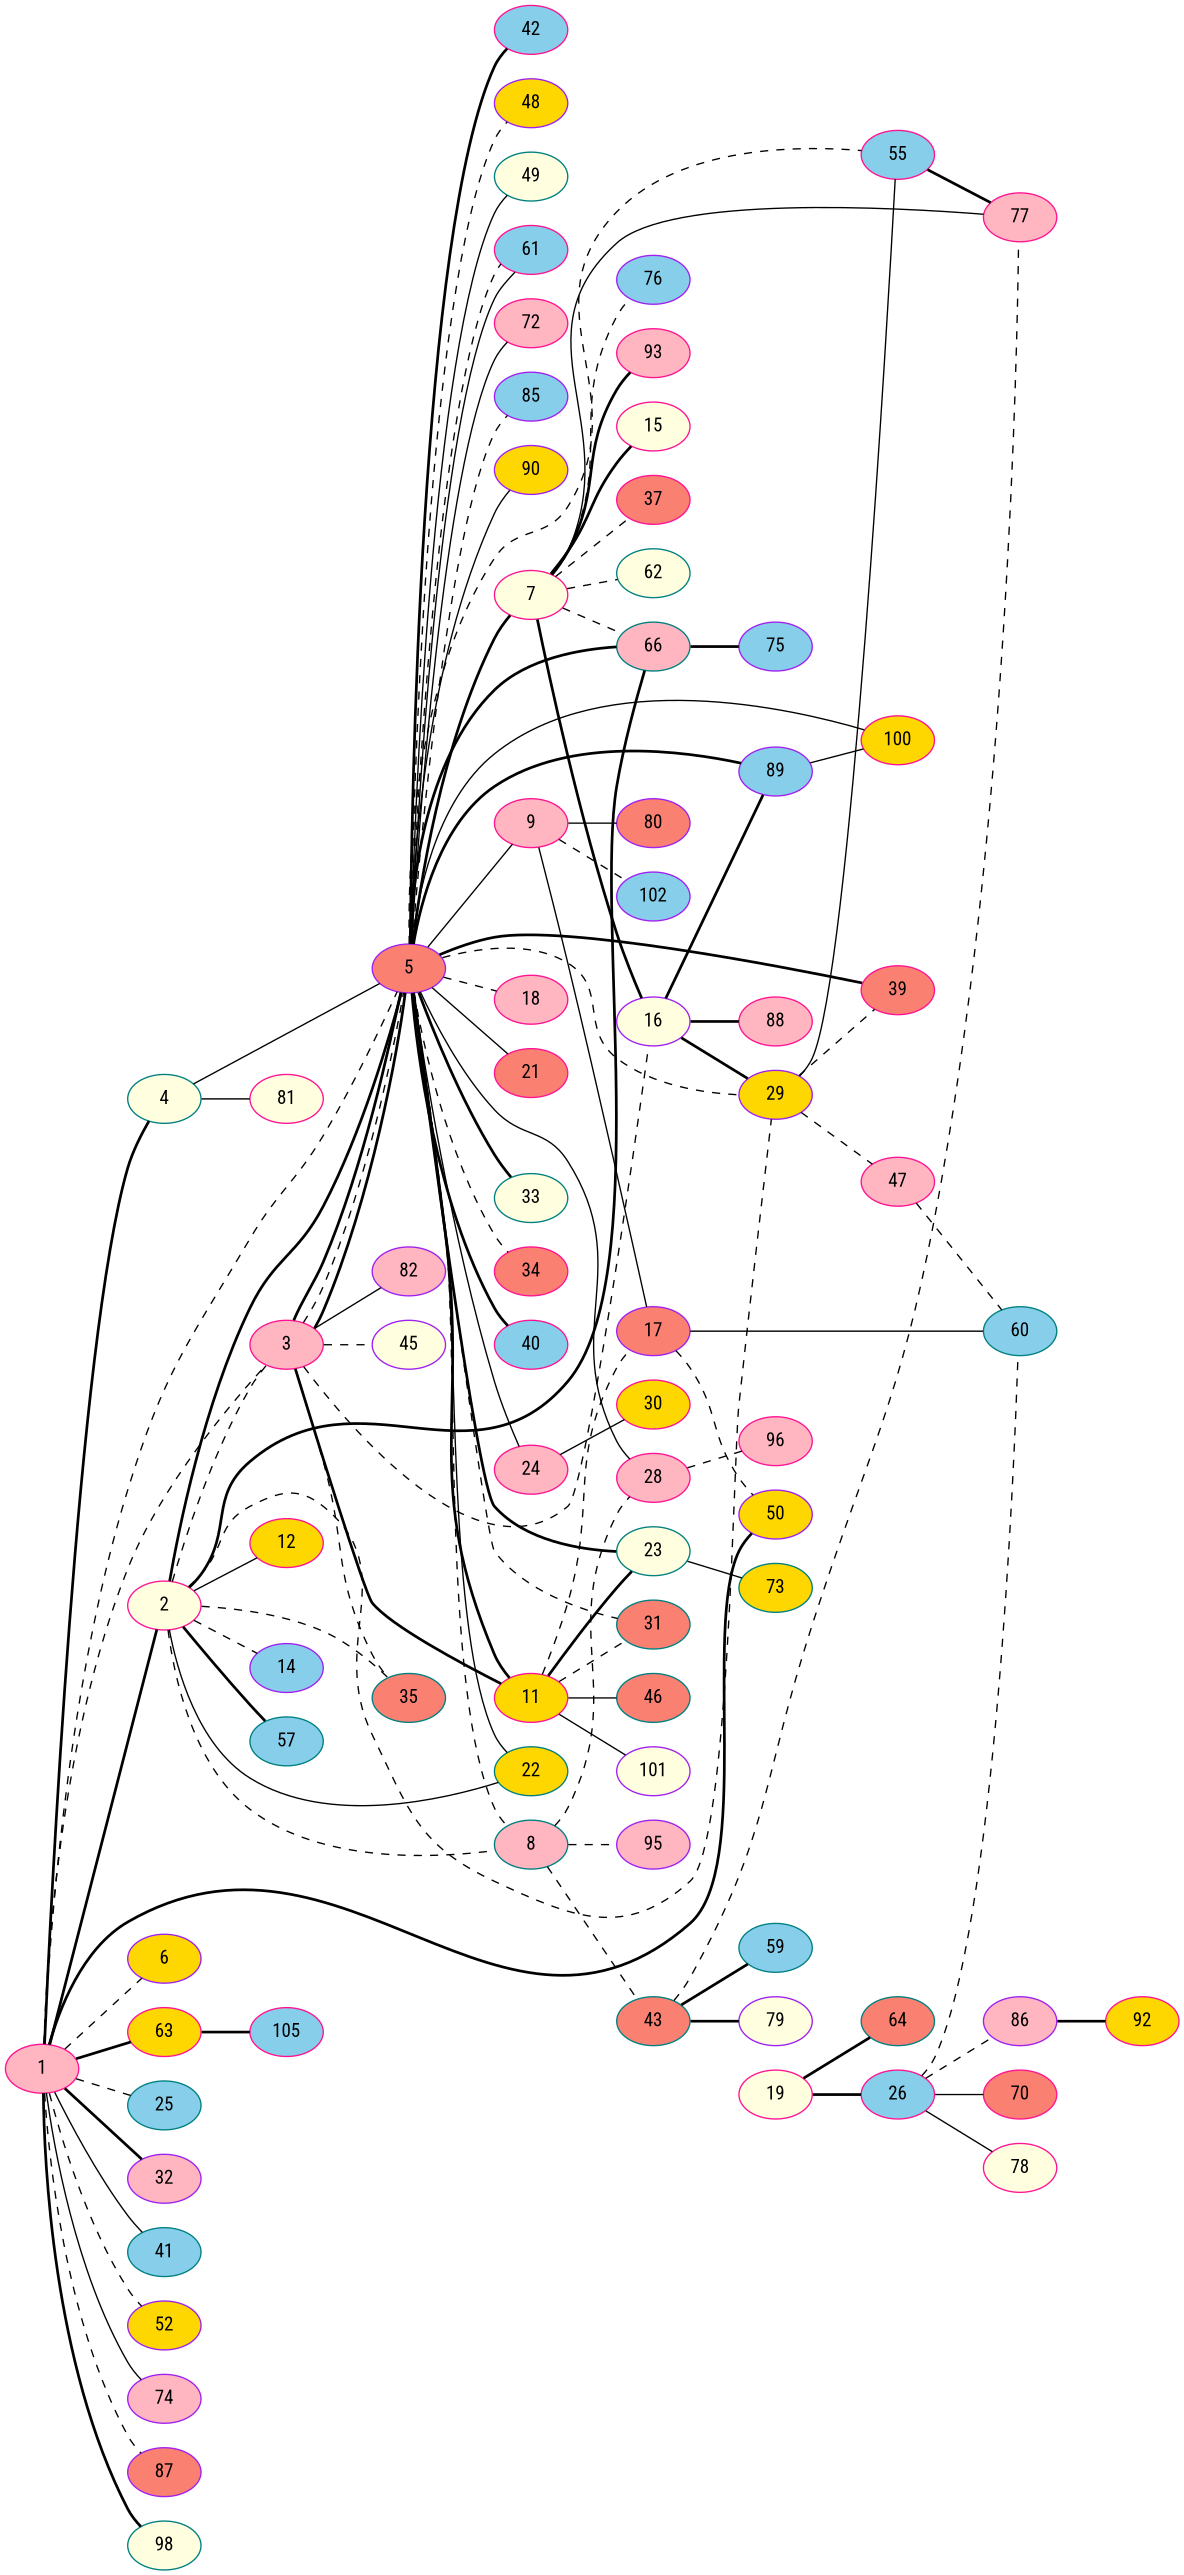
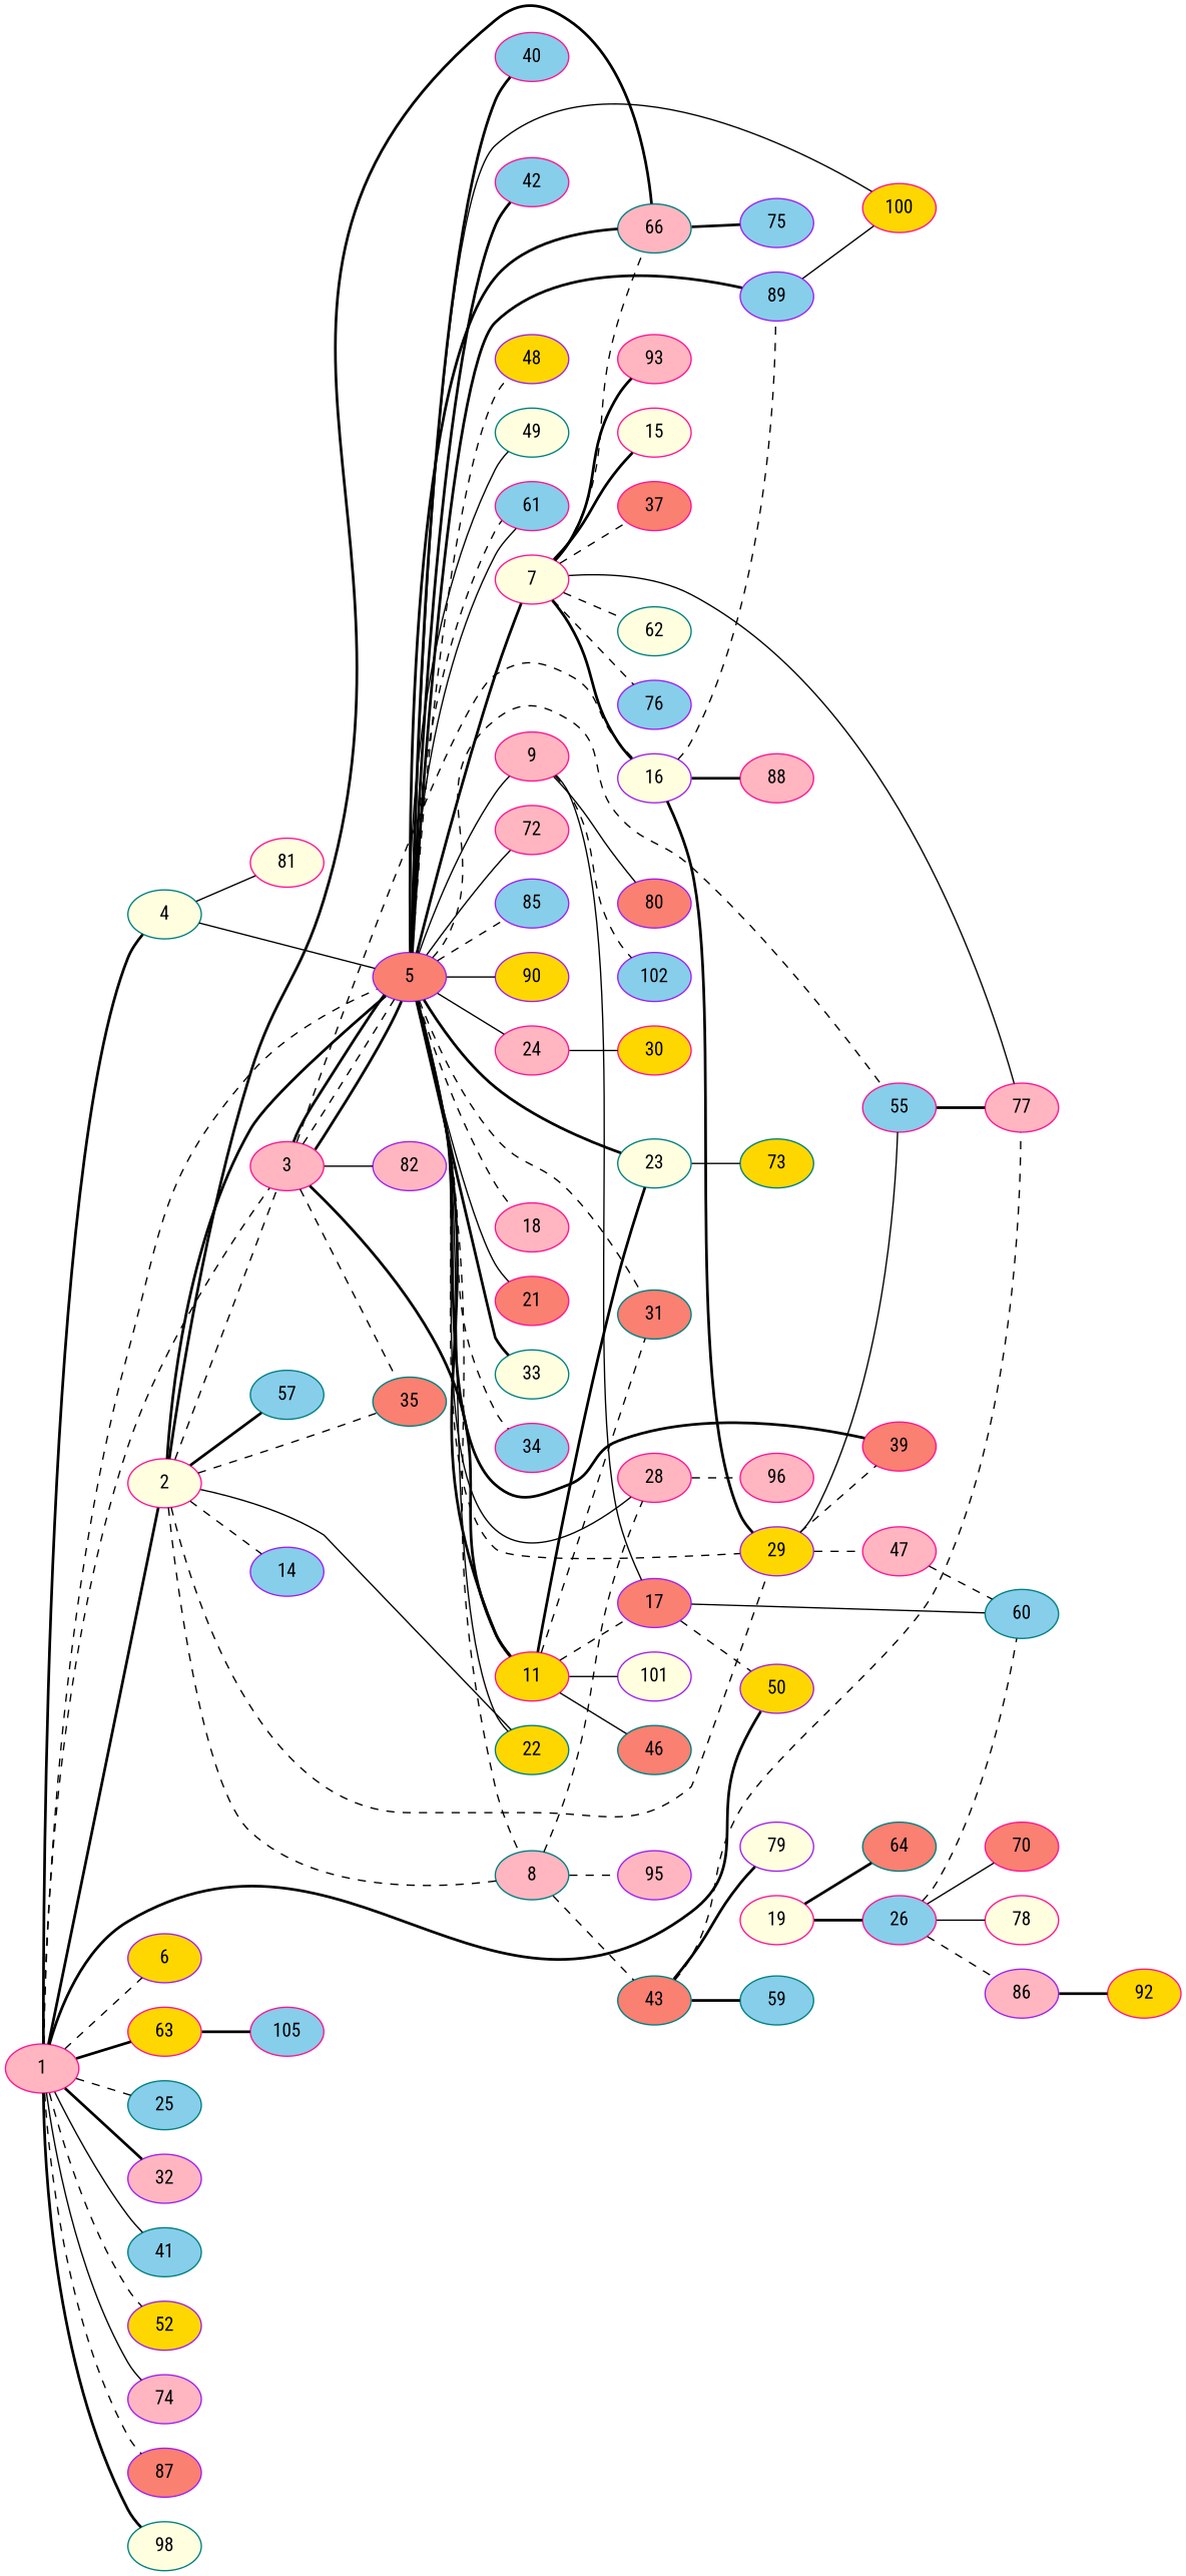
  graph {
    fontname="Roboto Condensed"
    rankdir=LR
    node [color=deeppink fillcolor=lightpink fontname="Roboto Condensed" style=filled]
    edge [fontname="Roboto Condensed" style=dashed]
    1 [super="+83"]
    2 [fillcolor=lightyellow super="+54"]
    3 [super="+91"]
    4 [color=teal fillcolor=lightyellow super="+58"]
    5 [color=purple fillcolor=salmon super="+10"]
    6 [color=purple fillcolor=gold super="+65"]
    n7 [fillcolor=gold label=63]
    25 [color=teal fillcolor=skyblue]
    32 [color=purple]
    41 [color=teal fillcolor=skyblue super="+63"]
    50 [color=purple fillcolor=gold]
    52 [color=purple fillcolor=gold]
    74 [color=purple]
    87 [color=purple fillcolor=salmon]
    98 [color=teal fillcolor=lightyellow]
    8 [color=teal super="+69"]
-   12 [fillcolor=gold]
    14 [color=purple fillcolor=skyblue super="+51"]
    22 [color=teal fillcolor=gold]
    29 [color=purple fillcolor=gold super="+97"]
    35 [color=teal fillcolor=salmon]
    57 [color=teal fillcolor=skyblue]
    66 [color=teal super="+68"]
    11 [fillcolor=gold super="+103"]
    16 [color=purple fillcolor=lightyellow super="+38"]
-   45 [color=purple fillcolor=lightyellow]
    82 [color=purple]
    81 [fillcolor=lightyellow]
    7 [fillcolor=lightyellow super="+26"]
    9 [super="+56"]
    18
    21 [fillcolor=salmon]
    23 [color=teal fillcolor=lightyellow]
    24
    28 [super="+84"]
    31 [color=teal fillcolor=salmon]
    33 [color=teal fillcolor=lightyellow]
-   34 [fillcolor=salmon]
+   34 [fillcolor=skyblue]
    39 [fillcolor=salmon]
    40 [fillcolor=skyblue]
    42 [fillcolor=skyblue]
    48 [color=purple fillcolor=gold]
    49 [color=teal fillcolor=lightyellow]
    55 [fillcolor=skyblue]
    61 [fillcolor=skyblue]
    72
    85 [color=purple fillcolor=skyblue]
    89 [color=purple fillcolor=skyblue super="+104"]
    90 [color=purple fillcolor=gold]
    100 [fillcolor=gold]
    105 [fillcolor=skyblue]
    43 [color=teal fillcolor=salmon super="+44"]
    95 [color=purple]
    47 [super="+53"]
    75 [color=purple fillcolor=skyblue]
    17 [color=purple fillcolor=salmon super="+71"]
    46 [color=teal fillcolor=salmon]
    101 [color=purple fillcolor=lightyellow]
    88
    15 [fillcolor=lightyellow]
    37 [fillcolor=salmon]
    62 [color=teal fillcolor=lightyellow]
    76 [color=purple fillcolor=skyblue]
    77 [super="+99"]
    93
    80 [color=purple fillcolor=salmon]
    102 [color=purple fillcolor=skyblue]
    73 [color=teal fillcolor=gold]
    30 [fillcolor=gold super="+67"]
    96
    19 [fillcolor=lightyellow super="+27"]
    n72 [fillcolor=skyblue label=26 super="+36"]
    64 [color=teal fillcolor=salmon]
    59 [color=teal fillcolor=skyblue]
    79 [color=purple fillcolor=lightyellow]
    60 [color=teal fillcolor=skyblue super="+94"]
    70 [fillcolor=salmon]
    78 [fillcolor=lightyellow]
    86 [color=purple]
    92 [fillcolor=gold]
    1 -- 2 [style=bold]
    1 -- 3
    1 -- 4 [style=bold]
    1 -- 5
    1 -- 6
    1 -- n7 [style=bold]
    1 -- 25
    1 -- 32 [style=bold]
    1 -- 41 [style=solid]
    1 -- 50 [style=bold]
    1 -- 52
    1 -- 74 [style=solid]
    1 -- 87
    1 -- 98 [style=bold]
    2 -- 3
    2 -- 5 [style=bold]
    2 -- 8
-   2 -- 12 [style=solid]
    2 -- 14
    2 -- 22 [style=solid]
    2 -- 29
    2 -- 35
    2 -- 57 [style=bold]
    2 -- 66 [style=bold]
    3 -- 5 [style=bold]
    3 -- 5
    3 -- 5 [style=bold]
    3 -- 35
    3 -- 11 [style=bold]
    3 -- 16
-   3 -- 45
    3 -- 82 [style=solid]
    4 -- 5 [style=solid]
    4 -- 81 [style=solid]
    5 -- 8
    5 -- 22 [style=solid]
    5 -- 29
    5 -- 66 [style=bold]
    5 -- 11 [style=bold]
    5 -- 7 [style=bold weight=2]
    5 -- 9 [style=solid]
    5 -- 18
    5 -- 21 [style=solid]
    5 -- 23 [style=bold]
    5 -- 24 [style=solid]
    5 -- 28 [style=solid]
    5 -- 31
    5 -- 33 [style=bold]
    5 -- 34
    5 -- 39 [style=bold]
    5 -- 40 [style=bold]
    5 -- 42 [style=bold]
    5 -- 48
    5 -- 49 [style=solid]
    5 -- 55
    5 -- 61 [style=solid]
    5 -- 61
    5 -- 72 [style=solid]
    5 -- 85
    5 -- 89 [style=bold weight=2]
    5 -- 90 [style=solid]
    5 -- 100 [style=solid]
    n7 -- 105 [style=bold]
    8 -- 28
    8 -- 43
    8 -- 95
    29 -- 39
    29 -- 55 [style=solid]
    29 -- 47
    66 -- 75 [style=bold]
    11 -- 23 [style=bold]
    11 -- 31
    11 -- 17
    11 -- 46 [style=solid]
    11 -- 101 [style=solid]
    16 -- 29 [style=bold]
-   16 -- 89 [style=bold]
+   16 -- 89
    16 -- 88 [style=bold]
    7 -- 66
    7 -- 16 [style=bold]
    7 -- 15 [style=bold]
    7 -- 37
    7 -- 62
    7 -- 76
    7 -- 77 [style=solid]
    7 -- 93 [style=bold]
    9 -- 17 [style=solid]
    9 -- 80 [style=solid]
    9 -- 102
    23 -- 73 [style=solid]
    24 -- 30 [style=solid]
    28 -- 96
    55 -- 77 [style=bold]
    89 -- 100 [style=solid]
    43 -- 77
    43 -- 59 [style=bold]
    43 -- 79 [style=bold]
    47 -- 60
    17 -- 50
    17 -- 60 [style=solid]
    19 -- n72 [style=bold]
    19 -- 64 [style=bold]
    n72 -- 60
    n72 -- 70 [style=solid]
    n72 -- 78 [style=solid]
    n72 -- 86
    86 -- 92 [style=bold]
  }
